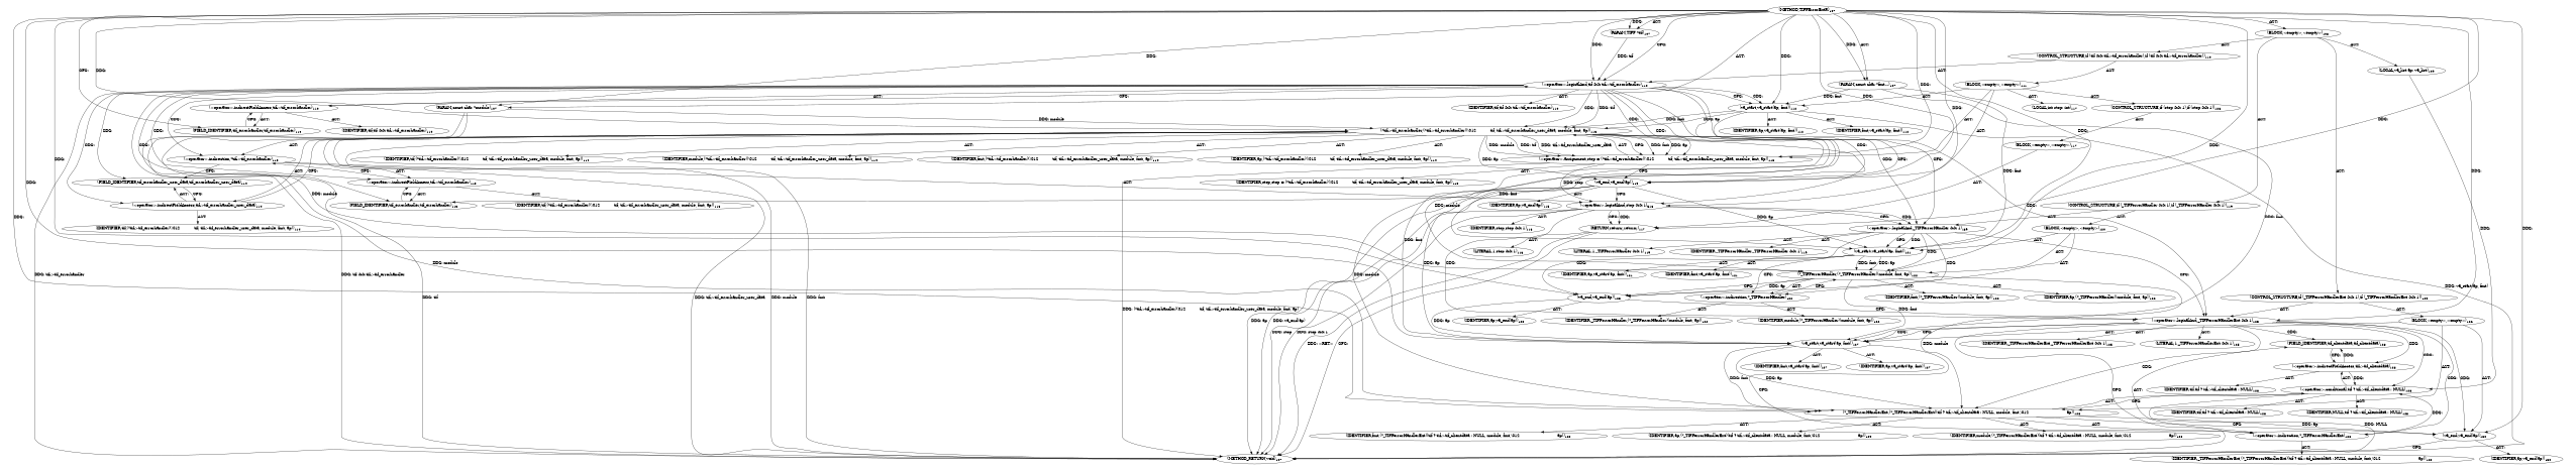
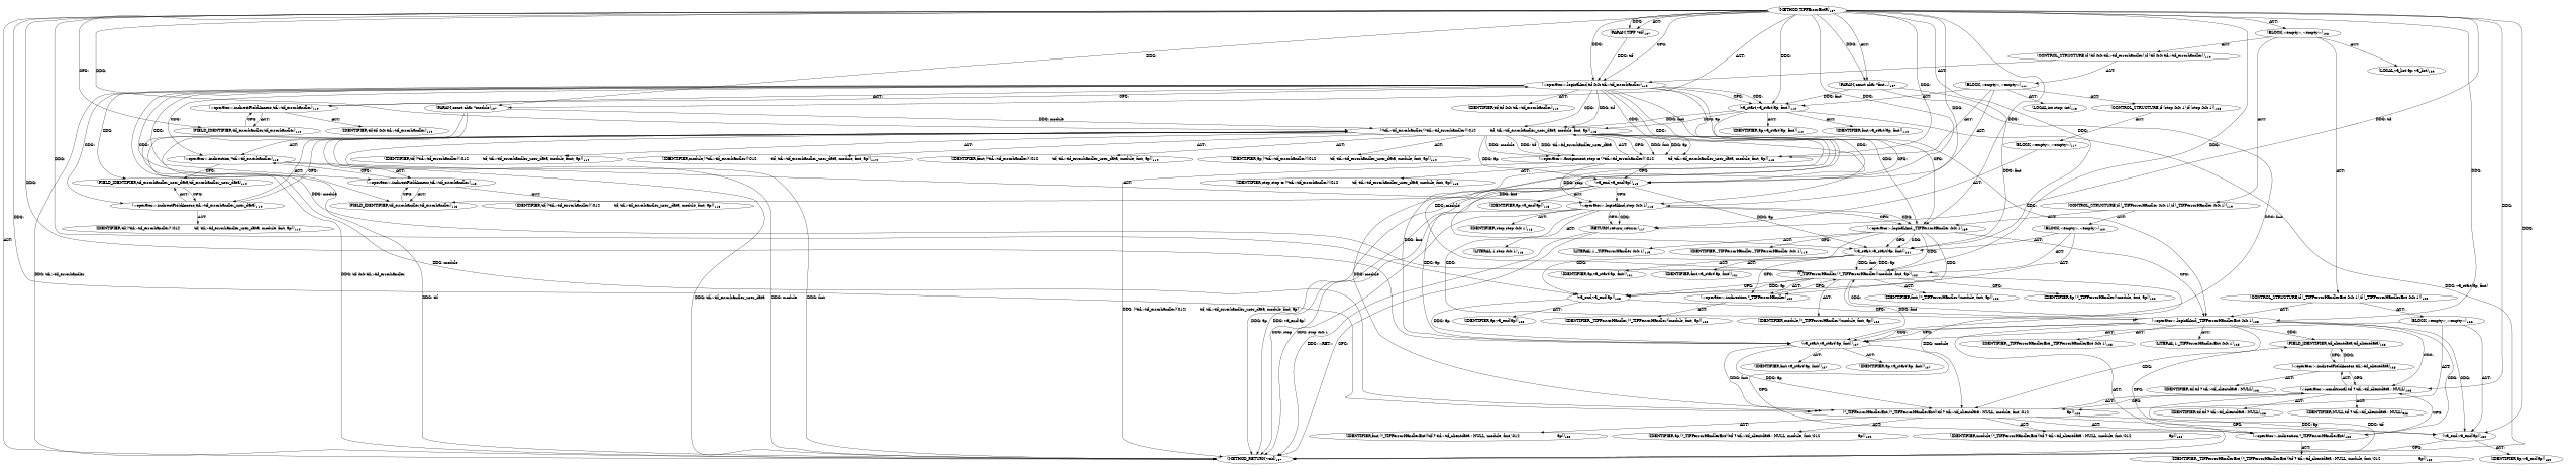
  digraph {
    n1 [label=<(METHOD,TIFFErrorExtR)<SUB>107</SUB>>]
    n2 [label=<(PARAM,TIFF *tif)<SUB>107</SUB>>]
    n3 [label=<(PARAM,const char *module)<SUB>107</SUB>>]
    n4 [label=<(PARAM,const char *fmt...)<SUB>107</SUB>>]
    n5 [label=<(BLOCK,&lt;empty&gt;,&lt;empty&gt;)<SUB>108</SUB>>]
    n6 [label=<(&lt;operator&gt;.logicalAnd,tif &amp;&amp; tif-&gt;tif_errorhandler)<SUB>110</SUB>>]
    n7 [label=<(FIELD_IDENTIFIER,tif_errorhandler,tif_errorhandler)<SUB>110</SUB>>]
    n8 [label=<(va_start,va_start(ap, fmt))<SUB>112</SUB>>]
    n9 [label=<(&lt;operator&gt;.assignment,stop = (*tif-&gt;tif_errorhandler)(\012            tif, tif-&gt;tif_errorhandler_user_data, module, fmt, ap))<SUB>113</SUB>>]
    n10 [label=<(*tif-&gt;tif_errorhandler,(*tif-&gt;tif_errorhandler)(\012            tif, tif-&gt;tif_errorhandler_user_data, module, fmt, ap))<SUB>113</SUB>>]
    n11 [label=<(va_end,va_end(ap))<SUB>115</SUB>>]
-   n12 [label=<(&lt;operator&gt;.logicalAnd,stop &amp;&amp; 1)<SUB>516</SUB>>]
+   n12 [label=<(&lt;operator&gt;.logicalAnd,stop &amp;&amp; 1)<SUB>116</SUB>>]
    n13 [label=<(RETURN,return;,return;)<SUB>117</SUB>>]
    n14 [label=<(&lt;operator&gt;.logicalAnd,_TIFFerrorHandler &amp;&amp; 1)<SUB>189</SUB>>]
    n15 [label=<(va_start,va_start(ap, fmt))<SUB>121</SUB>>]
    n16 [label=<(*_TIFFerrorHandler,(*_TIFFerrorHandler)(module, fmt, ap))<SUB>122</SUB>>]
    n17 [label=<(va_end,va_end(ap))<SUB>123</SUB>>]
    n18 [label=<(&lt;operator&gt;.logicalAnd,_TIFFerrorHandlerExt &amp;&amp; 1)<SUB>125</SUB>>]
    n19 [label=<(va_start,va_start(ap, fmt))<SUB>127</SUB>>]
    n20 [label=<(*_TIFFerrorHandlerExt,(*_TIFFerrorHandlerExt)(tif ? tif-&gt;tif_clientdata : NULL, module, fmt,\012                                ap))<SUB>128</SUB>>]
    n21 [label=<(&lt;operator&gt;.conditional,tif ? tif-&gt;tif_clientdata : NULL)<SUB>128</SUB>>]
    n22 [label=<(va_end,va_end(ap))<SUB>130</SUB>>]
    n23 [label=<(METHOD_RETURN,void)<SUB>107</SUB>>]
    n24 [label=<(LOCAL,va_list ap: va_list)<SUB>109</SUB>>]
    n25 [label=<(CONTROL_STRUCTURE,if (tif &amp;&amp; tif-&gt;tif_errorhandler),if (tif &amp;&amp; tif-&gt;tif_errorhandler))<SUB>110</SUB>>]
    n26 [label=<(CONTROL_STRUCTURE,if (_TIFFerrorHandler &amp;&amp; 1),if (_TIFFerrorHandler &amp;&amp; 1))<SUB>119</SUB>>]
    n27 [label=<(CONTROL_STRUCTURE,if (_TIFFerrorHandlerExt &amp;&amp; 1),if (_TIFFerrorHandlerExt &amp;&amp; 1))<SUB>125</SUB>>]
    n28 [label=<(IDENTIFIER,tif,tif &amp;&amp; tif-&gt;tif_errorhandler)<SUB>110</SUB>>]
    n29 [label=<(&lt;operator&gt;.indirectFieldAccess,tif-&gt;tif_errorhandler)<SUB>110</SUB>>]
    n30 [label=<(&lt;operator&gt;.indirection,*tif-&gt;tif_errorhandler)<SUB>113</SUB>>]
    n31 [label=<(&lt;operator&gt;.indirectFieldAccess,tif-&gt;tif_errorhandler)<SUB>113</SUB>>]
    n32 [label=<(FIELD_IDENTIFIER,tif_errorhandler,tif_errorhandler)<SUB>113</SUB>>]
    n33 [label=<(&lt;operator&gt;.indirectFieldAccess,tif-&gt;tif_errorhandler_user_data)<SUB>114</SUB>>]
    n34 [label=<(FIELD_IDENTIFIER,tif_errorhandler_user_data,tif_errorhandler_user_data)<SUB>114</SUB>>]
    n35 [label=<(IDENTIFIER,ap,va_start(ap, fmt))<SUB>112</SUB>>]
    n36 [label=<(IDENTIFIER,fmt,va_start(ap, fmt))<SUB>112</SUB>>]
    n37 [label=<(IDENTIFIER,stop,stop = (*tif-&gt;tif_errorhandler)(\012            tif, tif-&gt;tif_errorhandler_user_data, module, fmt, ap))<SUB>113</SUB>>]
    n38 [label=<(IDENTIFIER,tif,(*tif-&gt;tif_errorhandler)(\012            tif, tif-&gt;tif_errorhandler_user_data, module, fmt, ap))<SUB>114</SUB>>]
    n39 [label=<(IDENTIFIER,module,(*tif-&gt;tif_errorhandler)(\012            tif, tif-&gt;tif_errorhandler_user_data, module, fmt, ap))<SUB>114</SUB>>]
    n40 [label=<(IDENTIFIER,fmt,(*tif-&gt;tif_errorhandler)(\012            tif, tif-&gt;tif_errorhandler_user_data, module, fmt, ap))<SUB>114</SUB>>]
    n41 [label=<(IDENTIFIER,ap,(*tif-&gt;tif_errorhandler)(\012            tif, tif-&gt;tif_errorhandler_user_data, module, fmt, ap))<SUB>114</SUB>>]
    n42 [label=<(IDENTIFIER,ap,va_end(ap))<SUB>115</SUB>>]
    n43 [label=<(IDENTIFIER,stop,stop &amp;&amp; 1)<SUB>116</SUB>>]
    n44 [label=<(LITERAL,1,stop &amp;&amp; 1)<SUB>116</SUB>>]
    n45 [label=<(IDENTIFIER,_TIFFerrorHandler,_TIFFerrorHandler &amp;&amp; 1)<SUB>119</SUB>>]
    n46 [label=<(LITERAL,1,_TIFFerrorHandler &amp;&amp; 1)<SUB>119</SUB>>]
    n47 [label=<(&lt;operator&gt;.indirection,*_TIFFerrorHandler)<SUB>122</SUB>>]
    n48 [label=<(IDENTIFIER,ap,va_start(ap, fmt))<SUB>121</SUB>>]
    n49 [label=<(IDENTIFIER,fmt,va_start(ap, fmt))<SUB>121</SUB>>]
    n50 [label=<(IDENTIFIER,module,(*_TIFFerrorHandler)(module, fmt, ap))<SUB>122</SUB>>]
    n51 [label=<(IDENTIFIER,fmt,(*_TIFFerrorHandler)(module, fmt, ap))<SUB>122</SUB>>]
    n52 [label=<(IDENTIFIER,ap,(*_TIFFerrorHandler)(module, fmt, ap))<SUB>122</SUB>>]
    n53 [label=<(IDENTIFIER,ap,va_end(ap))<SUB>123</SUB>>]
    n54 [label=<(IDENTIFIER,_TIFFerrorHandlerExt,_TIFFerrorHandlerExt &amp;&amp; 1)<SUB>125</SUB>>]
    n55 [label=<(LITERAL,1,_TIFFerrorHandlerExt &amp;&amp; 1)<SUB>125</SUB>>]
    n56 [label=<(&lt;operator&gt;.indirection,*_TIFFerrorHandlerExt)<SUB>128</SUB>>]
    n57 [label=<(&lt;operator&gt;.indirectFieldAccess,tif-&gt;tif_clientdata)<SUB>128</SUB>>]
    n58 [label=<(FIELD_IDENTIFIER,tif_clientdata,tif_clientdata)<SUB>128</SUB>>]
    n59 [label=<(IDENTIFIER,ap,va_start(ap, fmt))<SUB>127</SUB>>]
    n60 [label=<(IDENTIFIER,fmt,va_start(ap, fmt))<SUB>127</SUB>>]
    n61 [label=<(IDENTIFIER,module,(*_TIFFerrorHandlerExt)(tif ? tif-&gt;tif_clientdata : NULL, module, fmt,\012                                ap))<SUB>128</SUB>>]
    n62 [label=<(IDENTIFIER,fmt,(*_TIFFerrorHandlerExt)(tif ? tif-&gt;tif_clientdata : NULL, module, fmt,\012                                ap))<SUB>128</SUB>>]
    n63 [label=<(IDENTIFIER,ap,(*_TIFFerrorHandlerExt)(tif ? tif-&gt;tif_clientdata : NULL, module, fmt,\012                                ap))<SUB>129</SUB>>]
    n64 [label=<(IDENTIFIER,tif,tif ? tif-&gt;tif_clientdata : NULL)<SUB>128</SUB>>]
-   n65 [label=<(IDENTIFIER,NULL,tif ? tif-&gt;tif_clientdata : NULL)<SUB>128</SUB>>]
+   n65 [label=<(IDENTIFIER,NULL,tif ? tif-&gt;tif_clientdata : NULL)<SUB>928</SUB>>]
    n66 [label=<(IDENTIFIER,ap,va_end(ap))<SUB>130</SUB>>]
    n67 [label=<(BLOCK,&lt;empty&gt;,&lt;empty&gt;)<SUB>111</SUB>>]
    n68 [label=<(BLOCK,&lt;empty&gt;,&lt;empty&gt;)<SUB>120</SUB>>]
    n69 [label=<(BLOCK,&lt;empty&gt;,&lt;empty&gt;)<SUB>126</SUB>>]
-   n70 [label=<(LOCAL,int stop: int)<SUB>117</SUB>>]
+   n70 [label=<(LOCAL,int stop: int)<SUB>113</SUB>>]
    n71 [label=<(CONTROL_STRUCTURE,if (stop &amp;&amp; 1),if (stop &amp;&amp; 1))<SUB>126</SUB>>]
    n72 [label=<(IDENTIFIER,tif,tif &amp;&amp; tif-&gt;tif_errorhandler)<SUB>110</SUB>>]
    n73 [label=<(IDENTIFIER,tif,(*tif-&gt;tif_errorhandler)(\012            tif, tif-&gt;tif_errorhandler_user_data, module, fmt, ap))<SUB>113</SUB>>]
    n74 [label=<(IDENTIFIER,tif,(*tif-&gt;tif_errorhandler)(\012            tif, tif-&gt;tif_errorhandler_user_data, module, fmt, ap))<SUB>114</SUB>>]
    n75 [label=<(BLOCK,&lt;empty&gt;,&lt;empty&gt;)<SUB>117</SUB>>]
    n76 [label=<(IDENTIFIER,_TIFFerrorHandler,(*_TIFFerrorHandler)(module, fmt, ap))<SUB>122</SUB>>]
    n77 [label=<(IDENTIFIER,_TIFFerrorHandlerExt,(*_TIFFerrorHandlerExt)(tif ? tif-&gt;tif_clientdata : NULL, module, fmt,\012                                ap))<SUB>128</SUB>>]
    n78 [label=<(IDENTIFIER,tif,tif ? tif-&gt;tif_clientdata : NULL)<SUB>128</SUB>>]
    n1 -> n2 [label="AST: "]
    n1 -> n2 [label="DDG: "]
    n1 -> n3 [label="AST: "]
    n1 -> n3 [label="DDG: "]
    n1 -> n4 [label="AST: "]
    n1 -> n4 [label="DDG: "]
    n1 -> n5 [label="AST: "]
    n1 -> n6 [label="CFG: "]
    n1 -> n6 [label="DDG: "]
    n1 -> n7 [label="CFG: "]
    n1 -> n8 [label="DDG: "]
    n1 -> n9 [label="DDG: "]
    n1 -> n10 [label="DDG: "]
    n1 -> n11 [label="DDG: "]
    n1 -> n12 [label="DDG: "]
-   n1 -> n13 [label="DDG: "]
+   n1 -> n13 [label="DDG: tif"]
+   n1 -> n14 [label="DDG: "]
    n1 -> n15 [label="DDG: "]
    n1 -> n16 [label="DDG: "]
    n1 -> n17 [label="DDG: "]
    n1 -> n18 [label="DDG: "]
    n1 -> n19 [label="DDG: "]
    n1 -> n20 [label="DDG: "]
-   n24 -> n21 [label="DDG: "]
+   n1 -> n21 [label="DDG: "]
    n1 -> n22 [label="DDG: "]
+   n1 -> n23 [label="AST: "]
    n2 -> n6 [label="DDG: tif"]
    n3 -> n10 [label="DDG: module"]
    n3 -> n16 [label="DDG: module"]
    n3 -> n20 [label="DDG: module"]
    n4 -> n8 [label="DDG: fmt"]
    n4 -> n15 [label="DDG: fmt"]
    n4 -> n19 [label="DDG: fmt"]
    n5 -> n24 [label="AST: "]
    n5 -> n25 [label="AST: "]
    n5 -> n26 [label="AST: "]
    n5 -> n27 [label="AST: "]
    n6 -> n8 [label="CFG: "]
    n6 -> n8 [label="CDG: "]
    n6 -> n9 [label="CDG: "]
    n6 -> n10 [label="DDG: tif"]
    n6 -> n10 [label="CDG: "]
    n6 -> n11 [label="CDG: "]
    n6 -> n12 [label="CDG: "]
    n6 -> n14 [label="CFG: "]
    n6 -> n14 [label="CDG: "]
    n6 -> n18 [label="CDG: "]
    n6 -> n23 [label="DDG: tif-&gt;tif_errorhandler"]
    n6 -> n23 [label="DDG: tif &amp;&amp; tif-&gt;tif_errorhandler"]
    n6 -> n28 [label="AST: "]
    n6 -> n29 [label="AST: "]
    n6 -> n30 [label="CDG: "]
    n6 -> n31 [label="CDG: "]
    n6 -> n32 [label="CDG: "]
    n6 -> n33 [label="CDG: "]
    n6 -> n34 [label="CDG: "]
    n7 -> n29 [label="CFG: "]
    n8 -> n10 [label="DDG: fmt"]
    n8 -> n10 [label="DDG: ap"]
    n8 -> n23 [label="DDG: va_start(ap, fmt)"]
    n8 -> n32 [label="CFG: "]
    n8 -> n35 [label="AST: "]
    n8 -> n36 [label="AST: "]
    n9 -> n10 [label="AST: "]
    n9 -> n11 [label="CFG: "]
    n9 -> n12 [label="DDG: stop"]
    n9 -> n23 [label="DDG: (*tif-&gt;tif_errorhandler)(\012            tif, tif-&gt;tif_errorhandler_user_data, module, fmt, ap)"]
    n9 -> n37 [label="AST: "]
    n10 -> n9 [label="CFG: "]
    n10 -> n9 [label="DDG: fmt"]
    n10 -> n9 [label="DDG: ap"]
    n10 -> n9 [label="DDG: module"]
    n10 -> n9 [label="DDG: tif"]
    n10 -> n9 [label="DDG: tif-&gt;tif_errorhandler_user_data"]
    n10 -> n11 [label="DDG: ap"]
    n10 -> n15 [label="DDG: fmt"]
    n10 -> n16 [label="DDG: module"]
    n10 -> n19 [label="DDG: fmt"]
    n10 -> n20 [label="DDG: module"]
    n10 -> n23 [label="DDG: tif"]
    n10 -> n23 [label="DDG: tif-&gt;tif_errorhandler_user_data"]
    n10 -> n23 [label="DDG: module"]
    n10 -> n23 [label="DDG: fmt"]
    n10 -> n30 [label="AST: "]
    n10 -> n33 [label="AST: "]
    n10 -> n38 [label="AST: "]
    n10 -> n39 [label="AST: "]
    n10 -> n40 [label="AST: "]
    n10 -> n41 [label="AST: "]
    n11 -> n12 [label="CFG: "]
    n11 -> n15 [label="DDG: ap"]
    n11 -> n19 [label="DDG: ap"]
    n11 -> n23 [label="DDG: ap"]
    n11 -> n23 [label="DDG: va_end(ap)"]
    n11 -> n42 [label="AST: "]
    n12 -> n13 [label="CFG: "]
    n12 -> n13 [label="CDG: "]
    n12 -> n14 [label="CFG: "]
    n12 -> n14 [label="CDG: "]
    n12 -> n18 [label="CDG: "]
    n12 -> n23 [label="DDG: stop"]
    n12 -> n23 [label="DDG: stop &amp;&amp; 1"]
    n12 -> n43 [label="AST: "]
-   n13 -> n44 [label="AST: "]
+   n12 -> n44 [label="AST: "]
    n13 -> n23 [label="CFG: "]
    n13 -> n23 [label="DDG: &lt;RET&gt;"]
    n14 -> n15 [label="CFG: "]
    n14 -> n15 [label="CDG: "]
    n14 -> n16 [label="CDG: "]
    n14 -> n17 [label="CDG: "]
    n14 -> n18 [label="CFG: "]
-   n14 -> n45 [label="AST: "]
+   n14 -> n45 [label="CFG: "]
    n14 -> n46 [label="AST: "]
    n14 -> n47 [label="CDG: "]
    n15 -> n16 [label="DDG: fmt"]
    n15 -> n16 [label="DDG: ap"]
    n15 -> n47 [label="CFG: "]
    n15 -> n48 [label="AST: "]
    n15 -> n49 [label="AST: "]
    n16 -> n17 [label="CFG: "]
    n16 -> n17 [label="DDG: ap"]
    n16 -> n19 [label="DDG: fmt"]
    n16 -> n20 [label="DDG: module"]
    n16 -> n47 [label="AST: "]
-   n47 -> n50 [label="AST: "]
+   n16 -> n50 [label="AST: "]
    n16 -> n51 [label="AST: "]
-   n16 -> n52 [label="AST: "]
+   n16 -> n52 [label="CFG: "]
    n17 -> n18 [label="CFG: "]
    n17 -> n19 [label="DDG: ap"]
    n17 -> n53 [label="AST: "]
    n18 -> n19 [label="CFG: "]
    n18 -> n19 [label="CDG: "]
    n18 -> n20 [label="CDG: "]
    n18 -> n21 [label="CDG: "]
    n18 -> n22 [label="CDG: "]
-   n18 -> n23 [label="CFG: "]
+   n18 -> n23 [label="AST: "]
    n18 -> n54 [label="AST: "]
    n18 -> n55 [label="AST: "]
    n18 -> n56 [label="CDG: "]
-   n18 -> n57 [label="CDG: "]
+   n18 -> n16 [label="CDG: "]
    n18 -> n58 [label="CDG: "]
    n19 -> n20 [label="DDG: fmt"]
    n19 -> n20 [label="DDG: ap"]
    n19 -> n56 [label="CFG: "]
    n19 -> n59 [label="AST: "]
    n19 -> n60 [label="AST: "]
    n20 -> n21 [label="AST: "]
    n20 -> n22 [label="CFG: "]
    n20 -> n22 [label="DDG: ap"]
    n20 -> n56 [label="AST: "]
    n20 -> n61 [label="AST: "]
    n20 -> n62 [label="AST: "]
    n20 -> n63 [label="AST: "]
    n21 -> n20 [label="CFG: "]
-   n21 -> n23 [label="DDG: NULL"]
+   n21 -> n23 [label="DDG: tif"]
    n21 -> n57 [label="AST: "]
    n21 -> n64 [label="AST: "]
    n21 -> n65 [label="AST: "]
    n22 -> n23 [label="CFG: "]
    n22 -> n66 [label="AST: "]
    n25 -> n6 [label="AST: "]
    n25 -> n67 [label="AST: "]
    n26 -> n14 [label="AST: "]
    n26 -> n68 [label="AST: "]
    n27 -> n18 [label="AST: "]
    n27 -> n69 [label="AST: "]
    n29 -> n6 [label="CFG: "]
    n29 -> n7 [label="AST: "]
    n29 -> n72 [label="AST: "]
    n30 -> n12 [label="AST: "]
    n30 -> n31 [label="AST: "]
    n30 -> n34 [label="CFG: "]
    n31 -> n30 [label="CFG: "]
    n31 -> n32 [label="AST: "]
    n31 -> n73 [label="AST: "]
    n32 -> n31 [label="CFG: "]
    n33 -> n10 [label="CFG: "]
    n33 -> n34 [label="AST: "]
    n33 -> n74 [label="AST: "]
    n34 -> n33 [label="CFG: "]
    n47 -> n16 [label="CFG: "]
    n47 -> n76 [label="AST: "]
-   n56 -> n21 [label="DDG: "]
-   n56 -> n58 [label="AST: "]
+   n56 -> n21 [label="CFG: "]
+   n56 -> n58 [label="CFG: "]
    n56 -> n77 [label="AST: "]
-   n57 -> n21 [label="DDG: "]
+   n57 -> n21 [label="CFG: "]
    n57 -> n58 [label="DDG: "]
    n57 -> n78 [label="AST: "]
    n58 -> n57 [label="CFG: "]
    n67 -> n8 [label="AST: "]
    n67 -> n9 [label="AST: "]
    n67 -> n11 [label="AST: "]
    n67 -> n70 [label="AST: "]
    n67 -> n71 [label="AST: "]
    n68 -> n15 [label="AST: "]
    n68 -> n16 [label="AST: "]
    n68 -> n17 [label="AST: "]
    n69 -> n19 [label="AST: "]
    n69 -> n20 [label="AST: "]
    n69 -> n22 [label="AST: "]
    n71 -> n75 [label="AST: "]
    n75 -> n13 [label="AST: "]
  }
